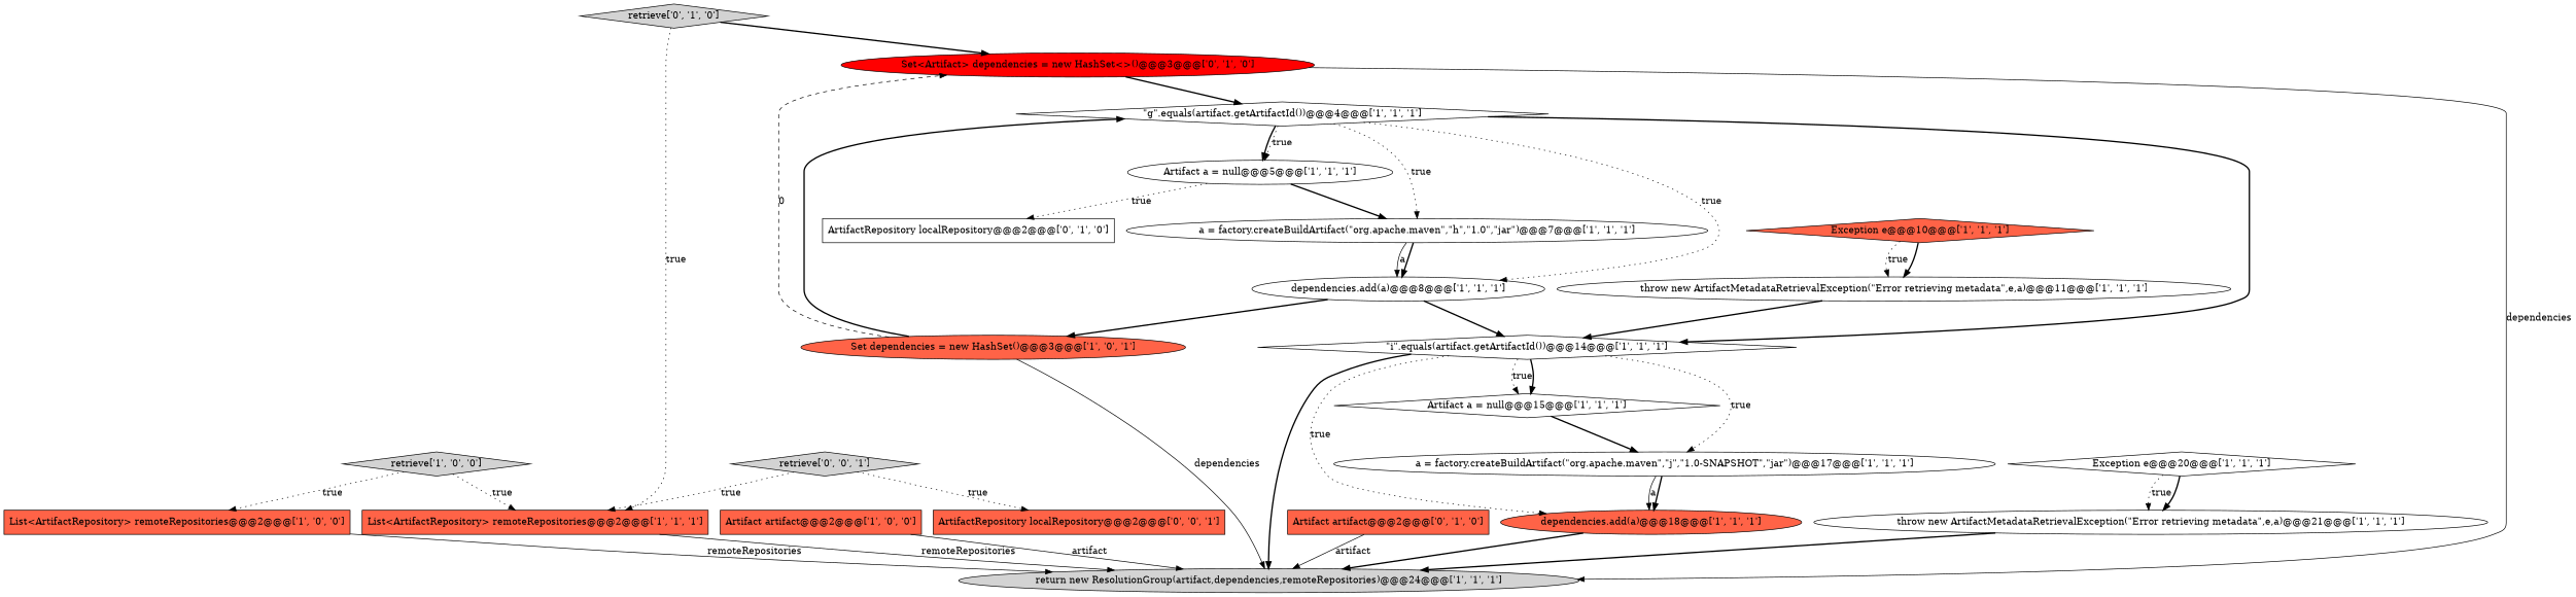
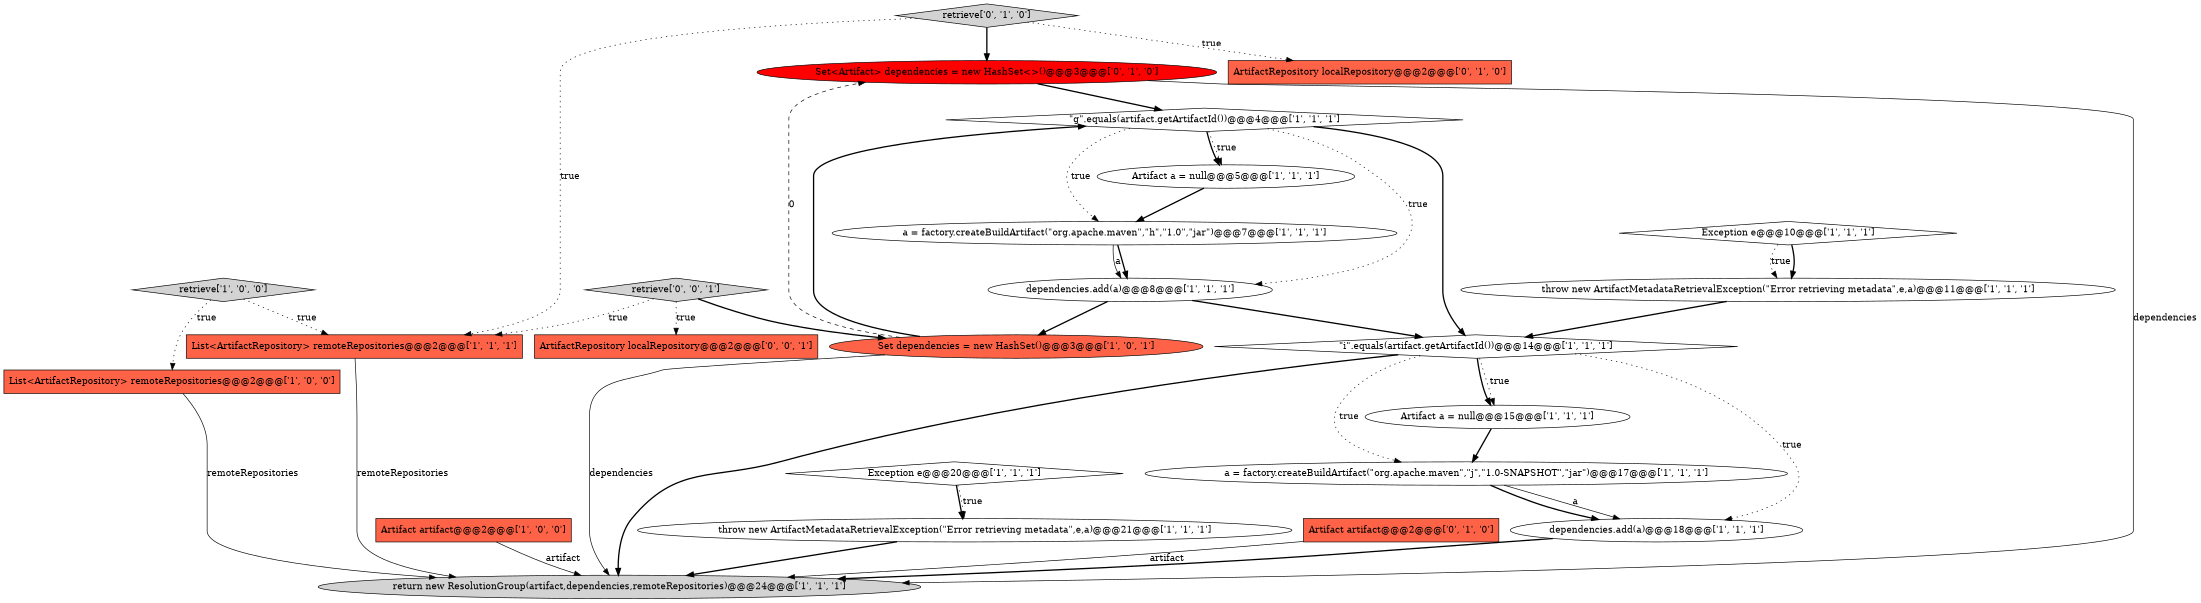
  digraph {
    node [fillcolor=white shape=ellipse style=filled]
    edge [style=bold]
    n1 [fillcolor=lightgray label="return new ResolutionGroup(artifact,dependencies,remoteRepositories)@@@24@@@['1', '1', '1']"]
    n2 [fillcolor=lightgray label="retrieve['1', '0', '0']" shape=diamond]
    n3 [fillcolor=tomato label="List<ArtifactRepository> remoteRepositories@@@2@@@['1', '0', '0']" shape=box]
    n4 [fillcolor=tomato label="List<ArtifactRepository> remoteRepositories@@@2@@@['1', '1', '1']" shape=box]
    n5 [fillcolor=tomato label="Artifact artifact@@@2@@@['1', '0', '0']" shape=box]
    n6 [fillcolor=tomato label="Set dependencies = new HashSet()@@@3@@@['1', '0', '1']"]
    n7 [fillcolor=red label="Set<Artifact> dependencies = new HashSet<>()@@@3@@@['0', '1', '0']"]
    n8 [label="\"g\".equals(artifact.getArtifactId())@@@4@@@['1', '1', '1']" shape=diamond]
    n9 [label="Exception e@@@20@@@['1', '1', '1']" shape=diamond]
    n10 [label="throw new ArtifactMetadataRetrievalException(\"Error retrieving metadata\",e,a)@@@21@@@['1', '1', '1']"]
    n11 [fillcolor=lightgray label="retrieve['0', '1', '0']" shape=diamond]
-   n12 [label="ArtifactRepository localRepository@@@2@@@['0', '1', '0']" shape=box]
+   n12 [fillcolor=tomato label="ArtifactRepository localRepository@@@2@@@['0', '1', '0']" shape=box]
    n13 [fillcolor=tomato label="Artifact artifact@@@2@@@['0', '1', '0']" shape=box]
    n14 [label="Artifact a = null@@@5@@@['1', '1', '1']"]
    n15 [label="a = factory.createBuildArtifact(\"org.apache.maven\",\"h\",\"1.0\",\"jar\")@@@7@@@['1', '1', '1']"]
    n16 [label="dependencies.add(a)@@@8@@@['1', '1', '1']"]
    n17 [label="throw new ArtifactMetadataRetrievalException(\"Error retrieving metadata\",e,a)@@@11@@@['1', '1', '1']"]
    n18 [label="\"i\".equals(artifact.getArtifactId())@@@14@@@['1', '1', '1']" shape=diamond]
    n19 [label="a = factory.createBuildArtifact(\"org.apache.maven\",\"j\",\"1.0-SNAPSHOT\",\"jar\")@@@17@@@['1', '1', '1']"]
-   n20 [fillcolor=tomato label="dependencies.add(a)@@@18@@@['1', '1', '1']"]
-   n21 [label="Artifact a = null@@@15@@@['1', '1', '1']" shape=diamond]
+   n20 [label="dependencies.add(a)@@@18@@@['1', '1', '1']"]
+   n21 [label="Artifact a = null@@@15@@@['1', '1', '1']"]
    n22 [fillcolor=lightgray label="retrieve['0', '0', '1']" shape=diamond]
    n23 [fillcolor=tomato label="ArtifactRepository localRepository@@@2@@@['0', '0', '1']" shape=box]
-   n24 [fillcolor=tomato label="Exception e@@@10@@@['1', '1', '1']" shape=diamond]
+   n24 [label="Exception e@@@10@@@['1', '1', '1']" shape=diamond]
    n2 -> n3 [label=true style=dotted]
    n2 -> n4 [label=true style=dotted]
    n3 -> n1 [label=remoteRepositories style=solid]
    n4 -> n1 [label=remoteRepositories style=solid]
    n5 -> n1 [label=artifact style=solid]
    n6 -> n1 [label=dependencies style=solid]
    n6 -> n7 [label=0 style=dashed]
    n6 -> n8
    n7 -> n1 [label=dependencies style=solid]
    n7 -> n8
    n8 -> n14 [label=true style=dotted]
    n8 -> n14
    n8 -> n15 [label=true style=dotted]
    n8 -> n16 [label=true style=dotted]
    n8 -> n18
    n9 -> n10 [label=true style=dotted]
    n9 -> n10
    n10 -> n1
    n11 -> n4 [label=true style=dotted]
    n11 -> n7
-   n14 -> n12 [label=true style=dotted]
+   n11 -> n12 [label=true style=dotted]
    n13 -> n1 [label=artifact style=solid]
    n14 -> n15
    n15 -> n16 [label=a style=solid]
    n15 -> n16
    n16 -> n6
    n16 -> n18
    n17 -> n18
    n18 -> n1
    n18 -> n19 [label=true style=dotted]
    n18 -> n20 [label=true style=dotted]
    n18 -> n21 [label=true style=dotted]
    n18 -> n21
    n19 -> n20 [label=a style=solid]
    n19 -> n20
    n20 -> n1
    n21 -> n19
    n22 -> n4 [label=true style=dotted]
+   n22 -> n6
    n22 -> n23 [label=true style=dotted]
    n24 -> n17
    n24 -> n17 [label=true style=dotted]
  }
